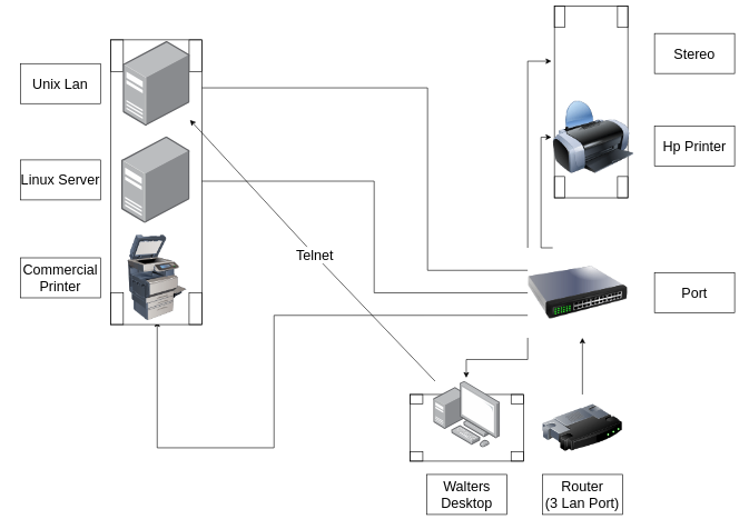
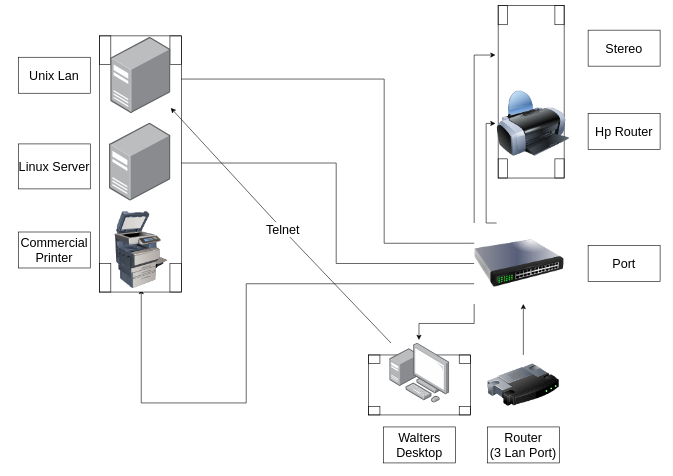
  <mxCell id="0" />
  <mxCell id="1" parent="0" />
  <mxCell id="2" style="edgeStyle=orthogonalEdgeStyle;rounded=0;orthogonalLoop=1;jettySize=auto;html=1;exitX=0;exitY=1;exitDx=0;exitDy=0;entryX=0.49;entryY=-0.05;entryDx=0;entryDy=0;entryPerimeter=0;" parent="1" source="8" target="10" edge="1"><mxGeometry relative="1" as="geometry" /></mxCell>
  <mxCell id="3" style="edgeStyle=orthogonalEdgeStyle;rounded=0;orthogonalLoop=1;jettySize=auto;html=1;exitX=0.25;exitY=0;exitDx=0;exitDy=0;entryX=0;entryY=0.5;entryDx=0;entryDy=0;" parent="1" source="8" target="14" edge="1"><mxGeometry relative="1" as="geometry"><Array as="points"><mxPoint x="810" y="371" /><mxPoint x="810" y="205" /></Array></mxGeometry></mxCell>
  <mxCell id="4" style="edgeStyle=orthogonalEdgeStyle;rounded=0;orthogonalLoop=1;jettySize=auto;html=1;exitX=0;exitY=0.75;exitDx=0;exitDy=0;entryX=0.5;entryY=1;entryDx=0;entryDy=0;" parent="1" source="8" target="18" edge="1"><mxGeometry relative="1" as="geometry"><mxPoint x="390" y="671" as="targetPoint" /><Array as="points"><mxPoint x="410" y="472" /><mxPoint x="410" y="671" /><mxPoint x="235" y="671" /></Array></mxGeometry></mxCell>
  <mxCell id="5" style="edgeStyle=orthogonalEdgeStyle;rounded=0;orthogonalLoop=1;jettySize=auto;html=1;exitX=0;exitY=0.5;exitDx=0;exitDy=0;" parent="1" source="8" target="16" edge="1"><mxGeometry relative="1" as="geometry"><mxPoint x="340" y="261" as="targetPoint" /><Array as="points"><mxPoint x="560" y="439" /><mxPoint x="560" y="271" /></Array></mxGeometry></mxCell>
  <mxCell id="6" style="edgeStyle=orthogonalEdgeStyle;rounded=0;orthogonalLoop=1;jettySize=auto;html=1;exitX=0;exitY=0;exitDx=0;exitDy=0;" parent="1" source="8" target="19" edge="1"><mxGeometry relative="1" as="geometry"><mxPoint x="790.471" y="91" as="targetPoint" /><Array as="points"><mxPoint x="790" y="91" /></Array></mxGeometry></mxCell>
  <mxCell id="7" style="edgeStyle=orthogonalEdgeStyle;rounded=0;orthogonalLoop=1;jettySize=auto;html=1;exitX=0;exitY=0.25;exitDx=0;exitDy=0;" parent="1" source="8" target="17" edge="1"><mxGeometry relative="1" as="geometry"><mxPoint x="620" y="131" as="targetPoint" /><Array as="points"><mxPoint x="640" y="405" /><mxPoint x="640" y="131" /></Array></mxGeometry></mxCell>
  <mxCell id="8" value="" style="image;html=1;image=img/lib/clip_art/networking/Switch_128x128.png" parent="1" vertex="1"><mxGeometry x="790" y="371" width="150" height="135" as="geometry" /></mxCell>
  <mxCell id="9" value="" style="verticalLabelPosition=bottom;html=1;verticalAlign=top;align=center;shape=mxgraph.floorplan.table;" parent="1" vertex="1"><mxGeometry x="614" y="591" width="170" height="100" as="geometry" /></mxCell>
  <mxCell id="10" value="" style="points=[];aspect=fixed;html=1;align=center;shadow=0;dashed=0;image;image=img/lib/allied_telesis/computer_and_terminals/Personal_Computer_with_Server.svg;direction=east;" parent="1" vertex="1"><mxGeometry x="649" y="571" width="100" height="100" as="geometry" /></mxCell>
  <mxCell id="11" style="edgeStyle=orthogonalEdgeStyle;rounded=0;orthogonalLoop=1;jettySize=auto;html=1;exitX=0.5;exitY=0;exitDx=0;exitDy=0;" parent="1" source="12" target="8" edge="1"><mxGeometry relative="1" as="geometry"><Array as="points"><mxPoint x="872" y="531" /><mxPoint x="872" y="531" /></Array></mxGeometry></mxCell>
  <mxCell id="12" value="" style="image;html=1;image=img/lib/clip_art/networking/Router_128x128.png" parent="1" vertex="1"><mxGeometry x="812" y="591" width="120" height="100" as="geometry" /></mxCell>
  <mxCell id="13" value="" style="verticalLabelPosition=bottom;html=1;verticalAlign=top;align=center;shape=mxgraph.floorplan.table;rotation=90;" parent="1" vertex="1"><mxGeometry x="741.25" y="97.25" width="287.5" height="110" as="geometry" /></mxCell>
  <mxCell id="14" value="" style="image;html=1;image=img/lib/clip_art/computers/Printer_128x128.png" parent="1" vertex="1"><mxGeometry x="825.5" y="151" width="125" height="108" as="geometry" /></mxCell>
  <mxCell id="15" value="" style="verticalLabelPosition=bottom;html=1;verticalAlign=top;align=center;shape=mxgraph.floorplan.table;rotation=90;" parent="1" vertex="1"><mxGeometry x="20" y="204.15" width="427.08" height="136.85" as="geometry" /></mxCell>
  <mxCell id="16" value="" style="points=[];aspect=fixed;html=1;align=center;shadow=0;dashed=0;image;image=img/lib/allied_telesis/computer_and_terminals/Server_Desktop.svg;" parent="1" vertex="1"><mxGeometry x="181.6" y="204.15" width="102.56" height="130" as="geometry" /></mxCell>
  <mxCell id="17" value="" style="points=[];aspect=fixed;html=1;align=center;shadow=0;dashed=0;image;image=img/lib/allied_telesis/computer_and_terminals/Server_Desktop.svg;" parent="1" vertex="1"><mxGeometry x="183.72" y="61" width="100.44" height="127.32" as="geometry" /></mxCell>
  <mxCell id="18" value="" style="image;html=1;image=img/lib/clip_art/computers/Printer_Commercial_128x128.png" parent="1" vertex="1"><mxGeometry x="150" y="351" width="170" height="130" as="geometry" /></mxCell>
  <mxCell id="19" value="" style="shape=image;html=1;verticalAlign=top;verticalLabelPosition=bottom;labelBackgroundColor=#ffffff;imageAspect=0;aspect=fixed;image=https://cdn1.iconfinder.com/data/icons/electronics-outline-24/24/boombox_cassette_player_cassette_recorder_radio_stereo_stereo-128.png" parent="1" vertex="1"><mxGeometry x="825.5" y="20" width="119" height="119" as="geometry" /></mxCell>
  <mxCell id="20" value="" style="endArrow=classic;html=1;rounded=0;" parent="1" source="10" target="17" edge="1"><mxGeometry relative="1" as="geometry"><mxPoint x="620" y="581" as="sourcePoint" /><mxPoint x="640" y="341" as="targetPoint" /><Array as="points"><mxPoint x="470" y="381" /></Array></mxGeometry></mxCell>
  <mxCell id="21" value="Telnet" style="edgeLabel;resizable=0;html=1;align=center;verticalAlign=middle;fontSize=21;" parent="20" connectable="0" vertex="1"><mxGeometry relative="1" as="geometry"><mxPoint x="4" y="4" as="offset" /></mxGeometry></mxCell>
  <mxCell id="22" value="Unix Lan" style="rounded=0;whiteSpace=wrap;html=1;fontFamily=Helvetica;fontSize=21;" parent="1" vertex="1"><mxGeometry x="30" y="94.66" width="120" height="60" as="geometry" /></mxCell>
- <mxCell id="23" value="Linux Server" style="rounded=0;whiteSpace=wrap;html=1;fontFamily=Helvetica;fontSize=21;" parent="1" vertex="1"><mxGeometry x="30" y="239.15" width="120" height="60" as="geometry" /></mxCell>
+ <mxCell id="23" value="Linux Server" style="rounded=0;whiteSpace=wrap;html=1;fontFamily=Helvetica;fontSize=21;" parent="1" vertex="1"><mxGeometry x="30" y="239.15" width="120" height="75" as="geometry" /></mxCell>
  <mxCell id="24" value="Walters Desktop" style="rounded=0;whiteSpace=wrap;html=1;fontFamily=Helvetica;fontSize=21;" parent="1" vertex="1"><mxGeometry x="639" y="711" width="120" height="60" as="geometry" /></mxCell>
  <mxCell id="25" value="Router&lt;br&gt;(3 Lan Port)" style="rounded=0;whiteSpace=wrap;html=1;fontFamily=Helvetica;fontSize=21;" parent="1" vertex="1"><mxGeometry x="812" y="711" width="120" height="60" as="geometry" /></mxCell>
  <mxCell id="26" value="Port" style="rounded=0;whiteSpace=wrap;html=1;fontFamily=Helvetica;fontSize=21;" parent="1" vertex="1"><mxGeometry x="980" y="408.5" width="120" height="60" as="geometry" /></mxCell>
- <mxCell id="27" value="Hp Printer" style="rounded=0;whiteSpace=wrap;html=1;fontFamily=Helvetica;fontSize=21;" parent="1" vertex="1"><mxGeometry x="980" y="188.32" width="120" height="60" as="geometry" /></mxCell>
+ <mxCell id="27" value="Hp Router" style="rounded=0;whiteSpace=wrap;html=1;fontFamily=Helvetica;fontSize=21;" parent="1" vertex="1"><mxGeometry x="980" y="188.32" width="120" height="60" as="geometry" /></mxCell>
  <mxCell id="28" value="Commercial Printer" style="rounded=0;whiteSpace=wrap;html=1;fontFamily=Helvetica;fontSize=21;" parent="1" vertex="1"><mxGeometry x="30" y="386" width="120" height="60" as="geometry" /></mxCell>
  <mxCell id="29" value="Stereo" style="rounded=0;whiteSpace=wrap;html=1;fontFamily=Helvetica;fontSize=21;" parent="1" vertex="1"><mxGeometry x="980" y="49.5" width="120" height="60" as="geometry" /></mxCell>
